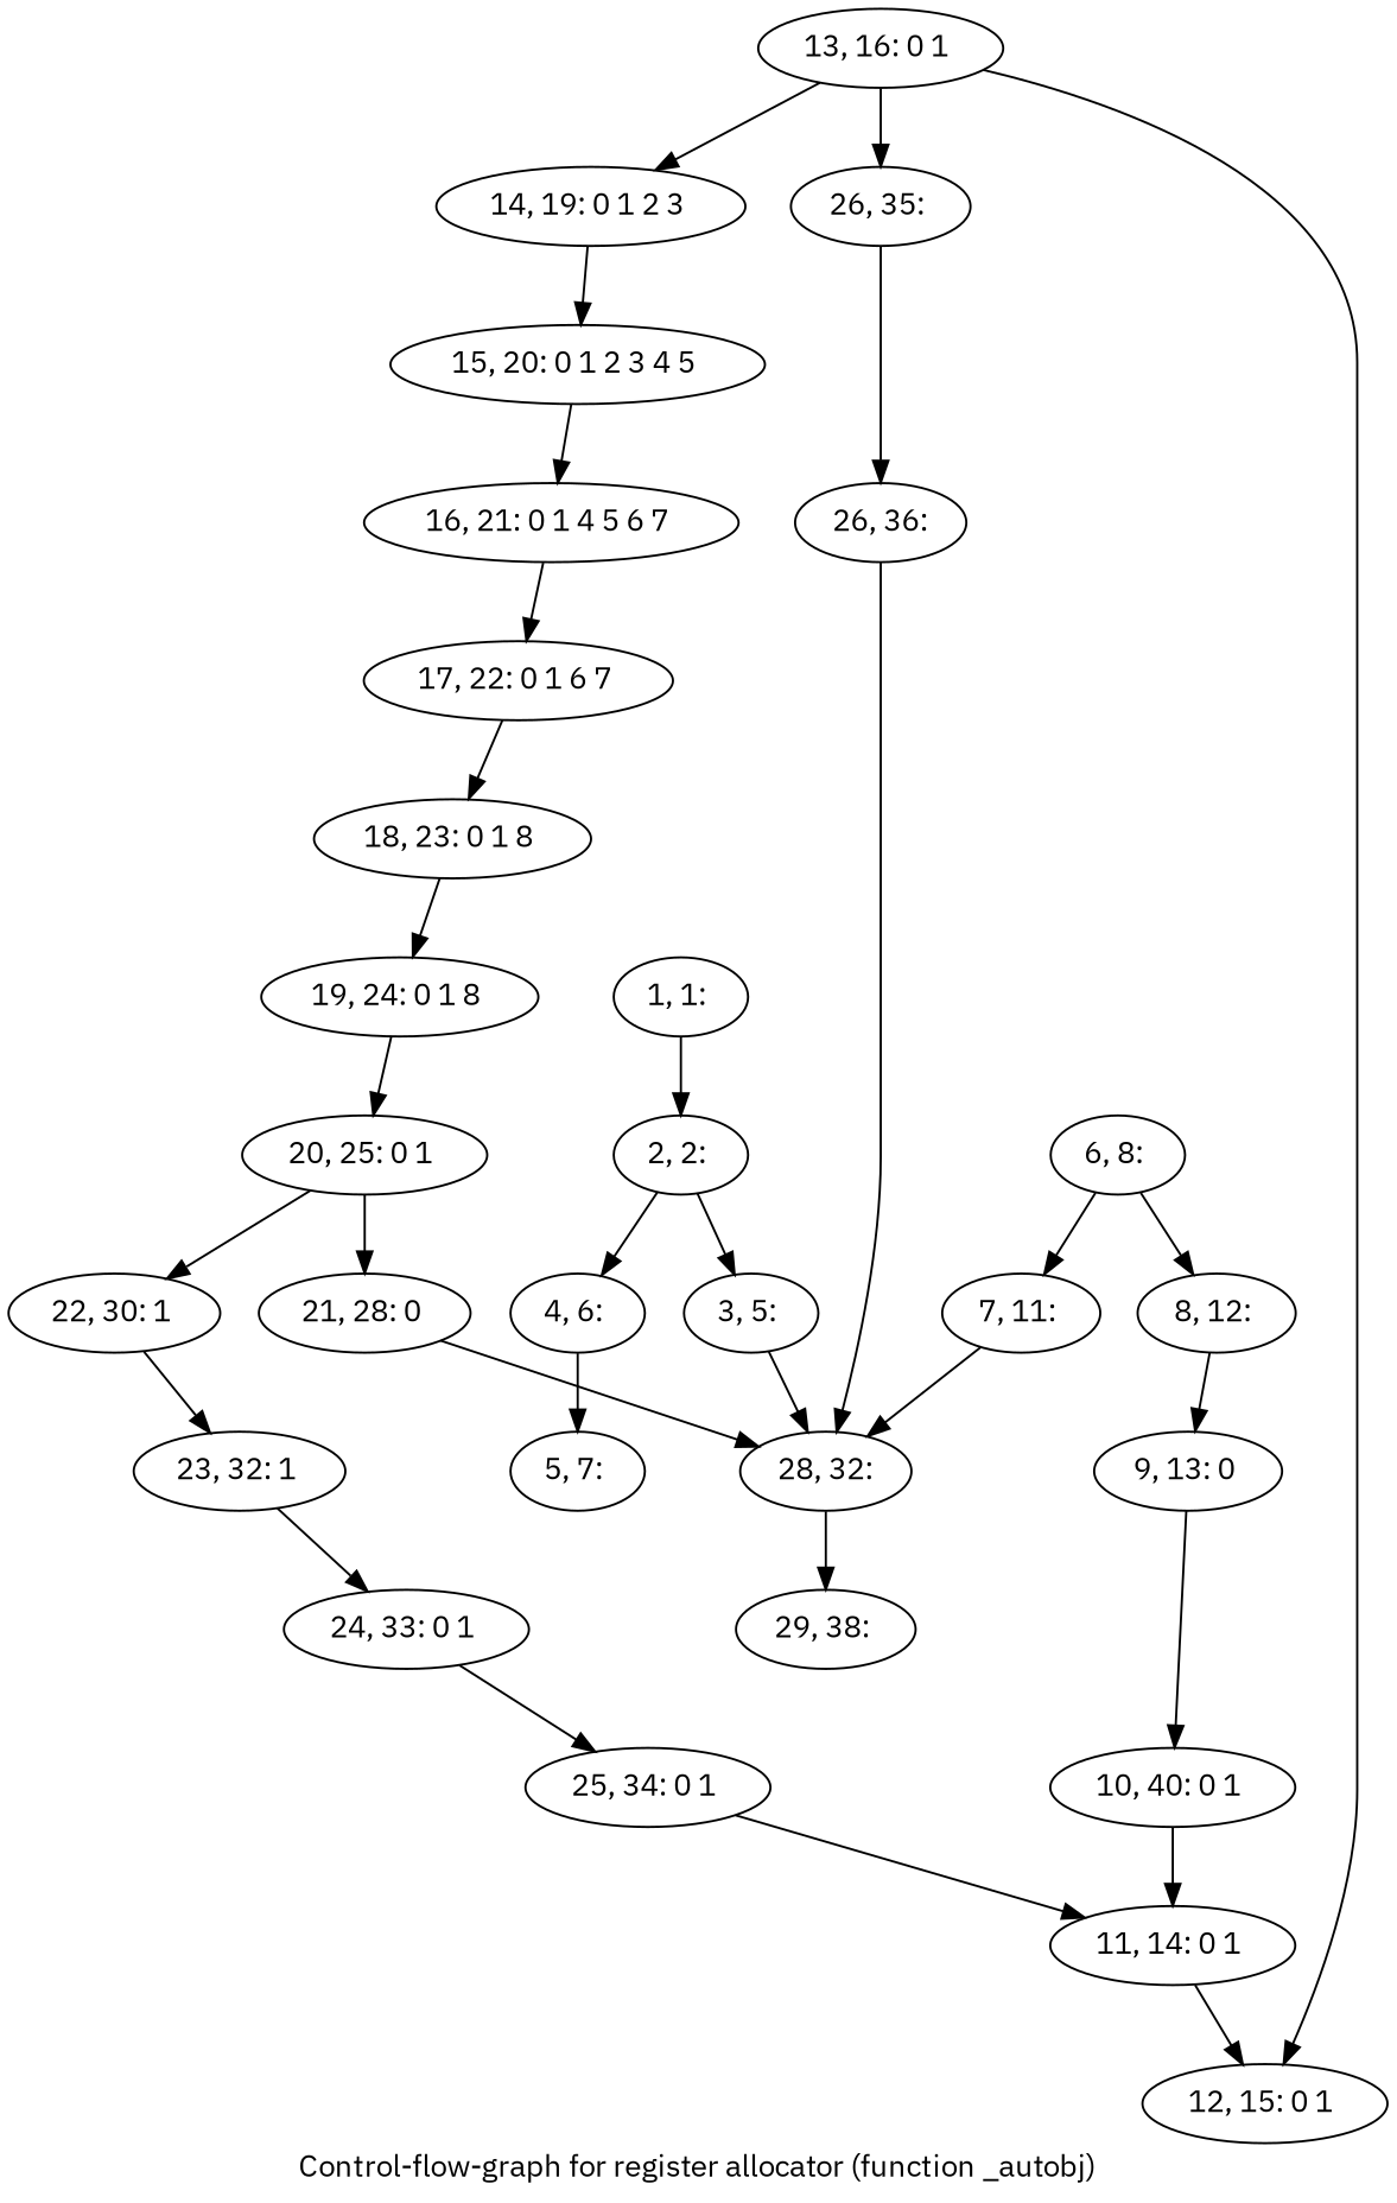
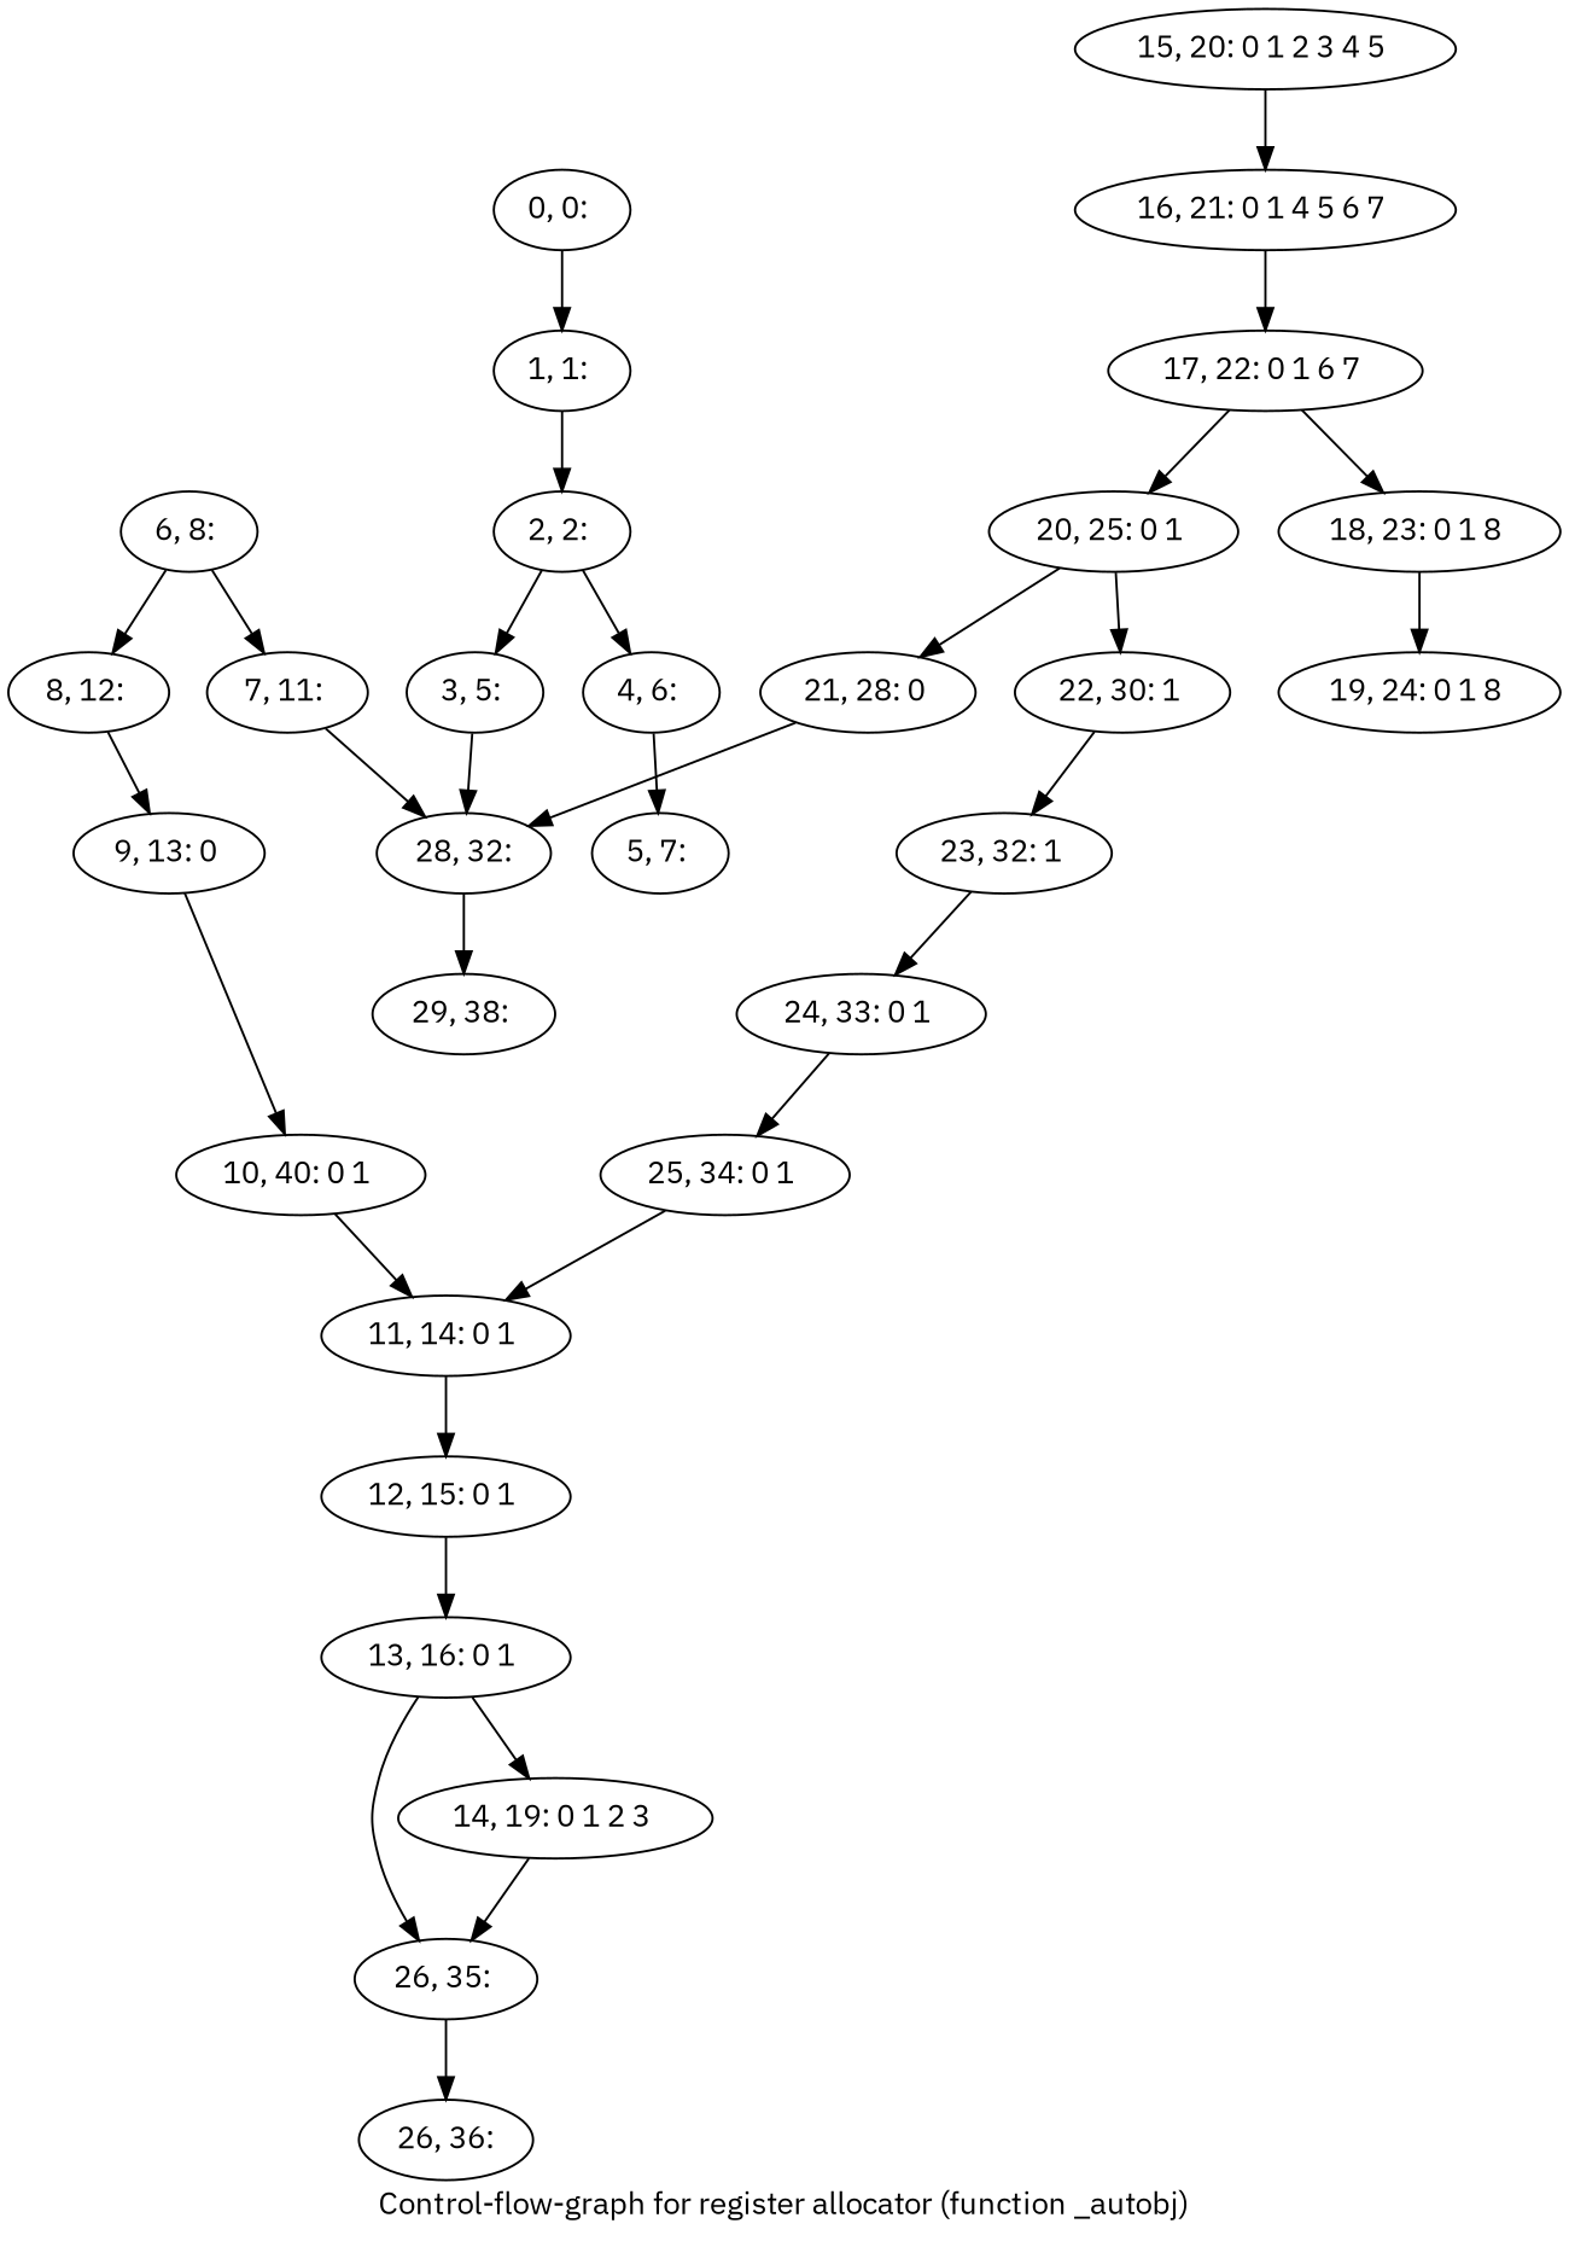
  digraph {
    fontname="IBM Plex Sans"
    label="Control-flow-graph for register allocator (function _autobj)"
    node [fontname="IBM Plex Sans"]
    edge [fontname="IBM Plex Sans"]
+   n1 [label="0, 0: "]
    n2 [label="1, 1: "]
    n3 [label="2, 2: "]
    n4 [label="3, 5: "]
    n5 [label="4, 6: "]
    n6 [label="28, 32:"]
    n7 [label="5, 7: "]
    n8 [label="29, 38: "]
    n9 [label="6, 8: "]
    n10 [label="7, 11: "]
    n11 [label="8, 12: "]
    n12 [label="9, 13: 0 "]
    n13 [label="10, 40: 0 1 "]
    n14 [label="11, 14: 0 1 "]
    n15 [label="12, 15: 0 1 "]
    n16 [label="13, 16: 0 1 "]
    n17 [label="14, 19: 0 1 2 3 "]
    n18 [label="26, 35: "]
    n19 [label="15, 20: 0 1 2 3 4 5 "]
    n20 [label="26, 36:"]
    n21 [label="16, 21: 0 1 4 5 6 7 "]
    n22 [label="17, 22: 0 1 6 7 "]
    n23 [label="18, 23: 0 1 8 "]
    n24 [label="19, 24: 0 1 8 "]
    n25 [label="20, 25: 0 1 "]
    n26 [label="21, 28: 0 "]
    n27 [label="22, 30: 1 "]
    n28 [label="23, 32: 1 "]
    n29 [label="24, 33: 0 1 "]
    n30 [label="25, 34: 0 1 "]
+   n1 -> n2
    n2 -> n3
    n3 -> n4
    n3 -> n5
    n4 -> n6
    n5 -> n7
    n6 -> n8
    n9 -> n10
    n9 -> n11
    n10 -> n6
    n11 -> n12
    n12 -> n13
    n13 -> n14
    n14 -> n15
-   n16 -> n15
+   n15 -> n16
    n16 -> n17
    n16 -> n18
-   n17 -> n19
+   n17 -> n18
    n18 -> n20
    n19 -> n21
-   n20 -> n6
    n21 -> n22
    n22 -> n23
    n23 -> n24
-   n24 -> n25
+   n22 -> n25
    n25 -> n26
    n25 -> n27
    n26 -> n6
    n27 -> n28
    n28 -> n29
    n29 -> n30
    n30 -> n14
  }
